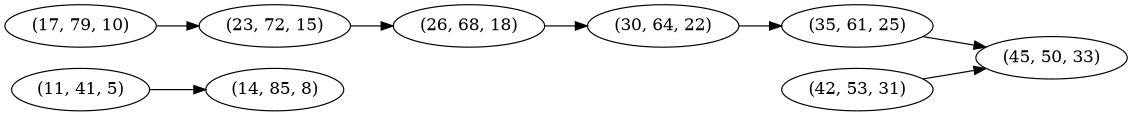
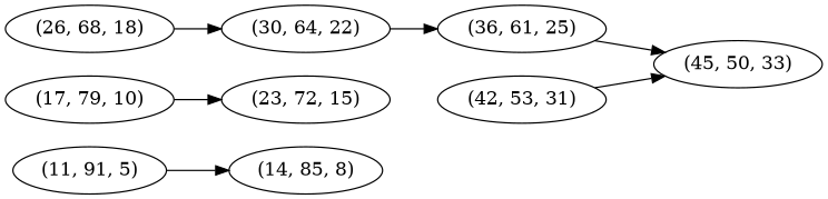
  digraph {
    rankdir=LR
-   "(11, 91, 5)" [label="(11, 41, 5)"]
+   "(11, 91, 5)"
    "(14, 85, 8)"
    "(17, 79, 10)"
    "(23, 72, 15)"
    "(26, 68, 18)"
    n6 [label="(30, 64, 22)"]
-   "(35, 61, 25)"
+   "(35, 61, 25)" [label="(36, 61, 25)"]
    "(45, 50, 33)"
    "(42, 53, 31)"
    "(11, 91, 5)" -> "(14, 85, 8)"
    "(17, 79, 10)" -> "(23, 72, 15)"
-   "(23, 72, 15)" -> "(26, 68, 18)"
    "(26, 68, 18)" -> n6
    n6 -> "(35, 61, 25)"
    "(35, 61, 25)" -> "(45, 50, 33)"
    "(42, 53, 31)" -> "(45, 50, 33)"
  }
